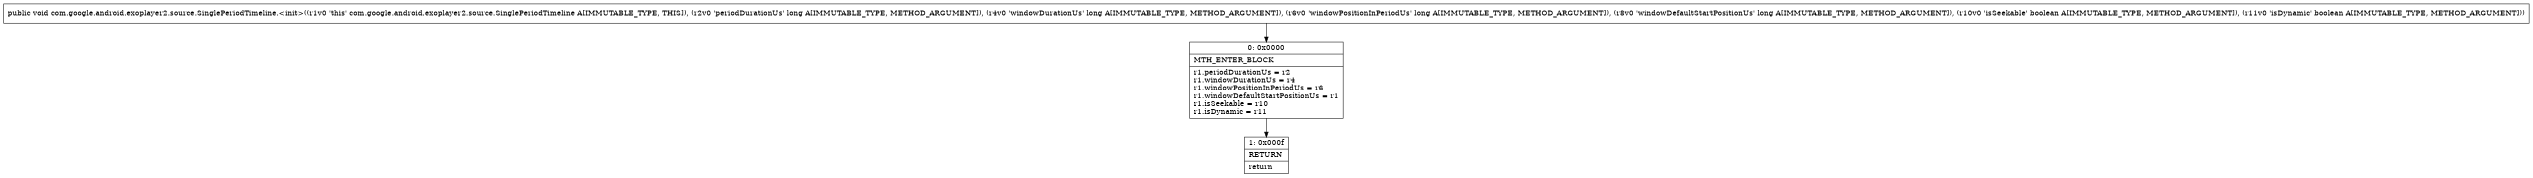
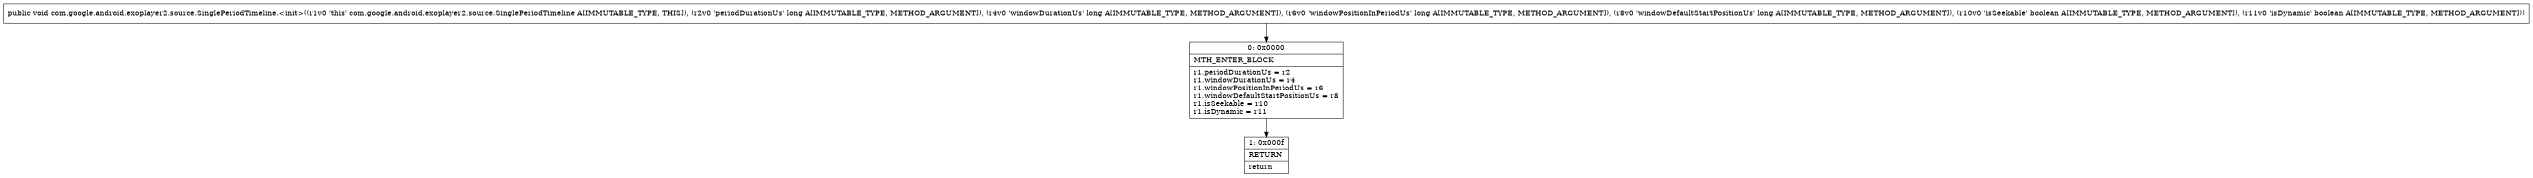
  digraph {
    node [shape=record]
-   n1 [label="{0\:\ 0x0000|MTH_ENTER_BLOCK\l|r1.periodDurationUs = r2\lr1.windowDurationUs = r4\lr1.windowPositionInPeriodUs = r6\lr1.windowDefaultStartPositionUs = r1\lr1.isSeekable = r10\lr1.isDynamic = r11\l}"]
+   n1 [label="{0\:\ 0x0000|MTH_ENTER_BLOCK\l|r1.periodDurationUs = r2\lr1.windowDurationUs = r4\lr1.windowPositionInPeriodUs = r6\lr1.windowDefaultStartPositionUs = r8\lr1.isSeekable = r10\lr1.isDynamic = r11\l}"]
    n2 [label="{1\:\ 0x000f|RETURN\l|return\l}"]
    n3 [label="{public void com.google.android.exoplayer2.source.SinglePeriodTimeline.\<init\>((r1v0 'this' com.google.android.exoplayer2.source.SinglePeriodTimeline A[IMMUTABLE_TYPE, THIS]), (r2v0 'periodDurationUs' long A[IMMUTABLE_TYPE, METHOD_ARGUMENT]), (r4v0 'windowDurationUs' long A[IMMUTABLE_TYPE, METHOD_ARGUMENT]), (r6v0 'windowPositionInPeriodUs' long A[IMMUTABLE_TYPE, METHOD_ARGUMENT]), (r8v0 'windowDefaultStartPositionUs' long A[IMMUTABLE_TYPE, METHOD_ARGUMENT]), (r10v0 'isSeekable' boolean A[IMMUTABLE_TYPE, METHOD_ARGUMENT]), (r11v0 'isDynamic' boolean A[IMMUTABLE_TYPE, METHOD_ARGUMENT])) }"]
    n1 -> n2
    n3 -> n1
  }
